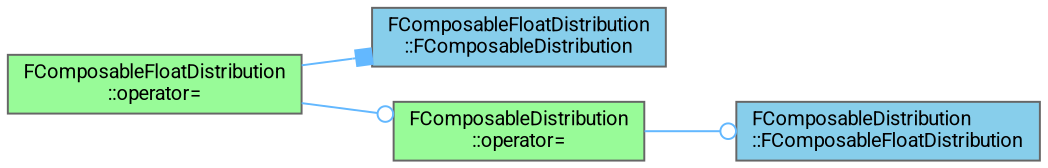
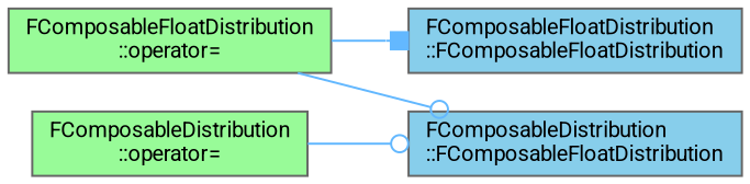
  digraph {
    fontname=Roboto
    rankdir=LR
    node [color=grey40 fillcolor=palegreen fontname=Roboto fontsize=10 shape=box style=filled]
    edge [arrowhead=odot color=steelblue1 fontname=Roboto fontsize=10 labelfontname=Helvetica labelfontsize=10 style=solid]
    n1 [color=gray40 fontcolor=black height=0.2 label="FComposableFloatDistribution\l::operator=" width=0.4]
-   n2 [fillcolor=skyblue height=0.2 label="FComposableFloatDistribution\l::FComposableDistribution" width=0.4]
+   n2 [fillcolor=skyblue height=0.2 label="FComposableFloatDistribution\l::FComposableFloatDistribution" width=0.4]
    n3 [height=0.2 label="FComposableDistribution\l::operator=" width=0.4]
    n4 [fillcolor=skyblue height=0.2 label="FComposableDistribution\l::FComposableFloatDistribution" width=0.4]
    n1 -> n2 [arrowhead=box]
-   n1 -> n3
+   n1 -> n4
    n3 -> n4
  }
